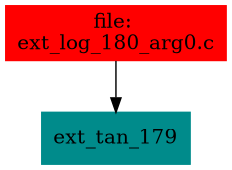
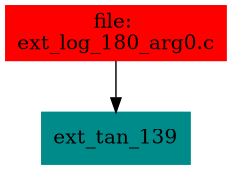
  digraph {
    node [shape=box style=filled]
    n1 [color=red label="file: \next_log_180_arg0.c"]
-   n2 [color=cyan4 label=ext_tan_179]
+   n2 [color=cyan4 label=ext_tan_139]
    n1 -> n2
  }
